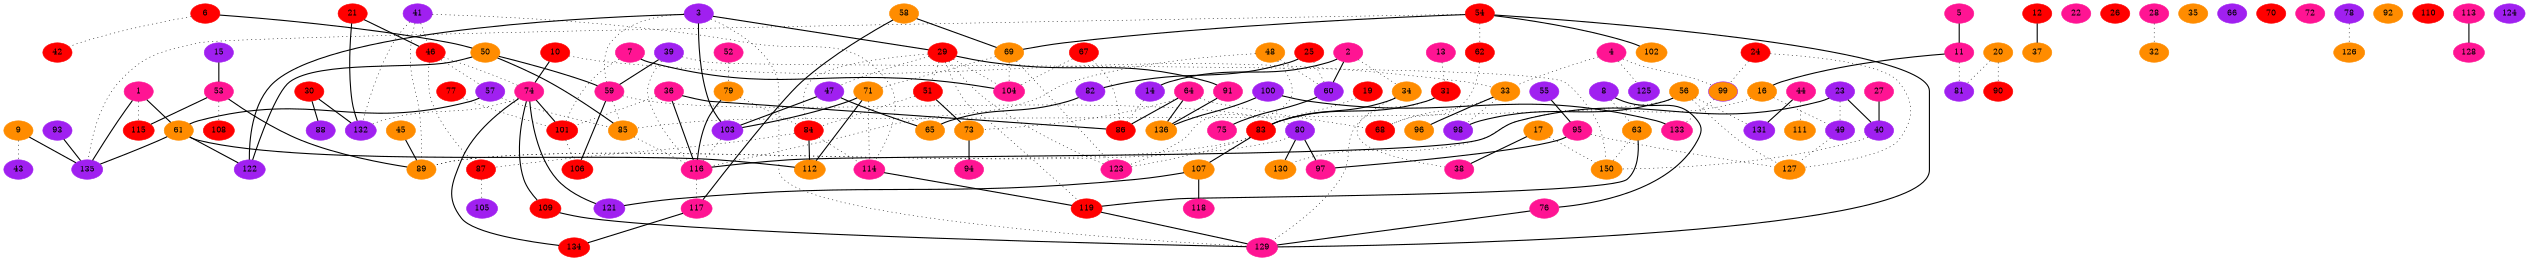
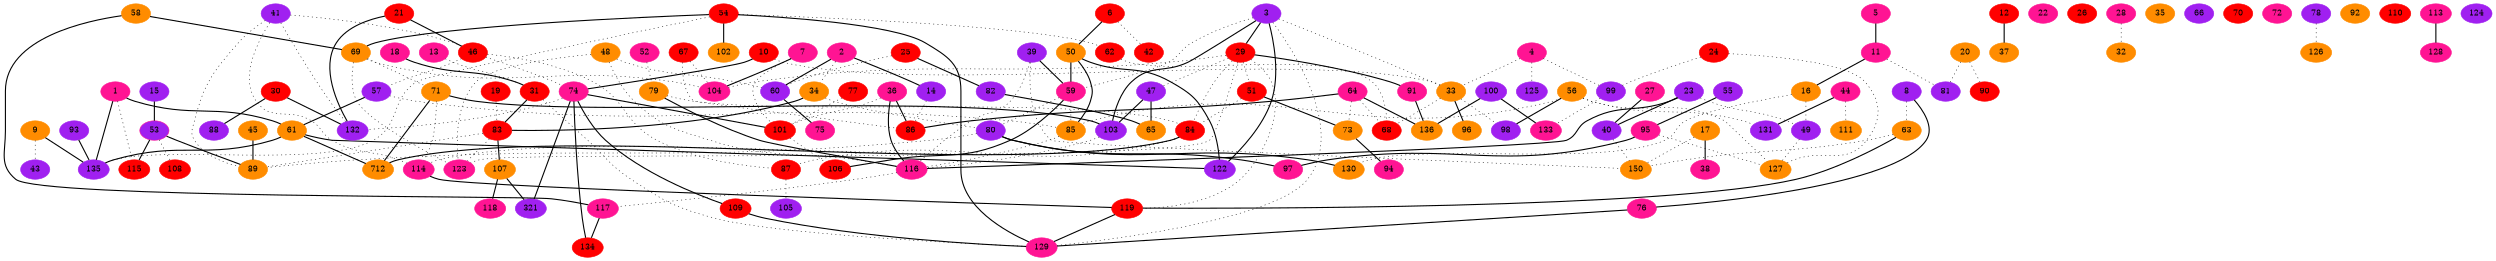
  graph {
    fontname="DejaVu Serif"
    node [color=deeppink fontname="DejaVu Serif" style=filled]
    edge [fontname="DejaVu Serif" style=dotted]
    61 [color=darkorange]
    1
    115 [color=red]
    135 [color=purple]
    122 [color=purple]
-   112 [color=darkorange]
+   112 [color=darkorange label=712]
    14 [color=purple]
    2
    34 [color=darkorange]
    60 [color=purple]
    86 [color=red]
    38
    83 [color=red]
    75
    3 [color=purple]
    29 [color=red]
    33 [color=darkorange]
    59
    103 [color=purple]
    129
    104
    47 [color=purple]
    51 [color=red]
    84 [color=red]
    91
    119 [color=red]
    123
    68 [color=red]
    96 [color=darkorange]
    98 [color=purple]
    85 [color=darkorange]
    80 [color=purple]
    106 [color=red]
    116
    4
-   99 [color=purple fillcolor=darkorange]
+   99 [color=purple]
    125 [color=purple]
    133
    5
    11
    16 [color=darkorange]
    81 [color=purple]
    6 [color=red]
    42 [color=red]
    50 [color=darkorange]
    101 [color=red]
    7
    8 [color=purple]
    63 [color=darkorange]
    76
    n51 [color=darkorange label=150]
    9 [color=darkorange]
    43 [color=purple]
    10 [color=red]
    74
    132 [color=purple]
    109 [color=red]
-   121 [color=purple]
+   121 [color=purple label=321]
    134 [color=red]
    49 [color=purple]
    130 [color=darkorange]
    12 [color=red]
    37 [color=darkorange]
    31 [color=red]
    13
    15 [color=purple]
-   53
+   53 [fillcolor=purple]
    89 [color=darkorange]
    108 [color=red]
    127 [color=darkorange]
    17 [color=darkorange]
+   18
    19 [color=red]
    107 [color=darkorange]
    20 [color=darkorange]
    90 [color=red]
    21 [color=red]
    46 [color=red]
    57 [color=purple]
    87 [color=red]
    22
    23 [color=purple]
    40 [color=purple]
    117
    24 [color=red]
    25 [color=red]
    82 [color=purple]
    65 [color=darkorange]
    26 [color=red]
    27
    32 [color=darkorange]
    28
    73 [color=darkorange]
    114
    136 [color=darkorange]
    30 [color=red]
    88 [color=purple]
    35 [color=darkorange]
    36
    39 [color=purple]
    41 [color=purple]
    111 [color=darkorange]
    44
    131 [color=purple]
    45 [color=darkorange]
    105 [color=purple]
    48 [color=darkorange]
    94
    79 [color=darkorange]
    52
    54 [color=red]
    62 [color=red]
    69 [color=darkorange]
    102 [color=darkorange]
    71 [color=darkorange]
    55 [color=purple]
    95
    97
    56 [color=darkorange]
    58 [color=darkorange]
    64
    66 [color=purple]
    67 [color=red]
    70 [color=red]
    72
    77 [color=red]
    78 [color=purple]
    126 [color=darkorange]
    118
    92 [color=darkorange]
    93 [color=purple]
    100 [color=purple]
    110 [color=red]
    113
    128
    124 [color=purple]
    61 -- 135 [style=bold]
    61 -- 122 [style=bold]
    61 -- 112 [style=bold]
    1 -- 61 [style=bold]
    1 -- 115
    1 -- 135 [style=bold]
    14 -- 86
    2 -- 14 [style=bold]
    2 -- 34
    2 -- 60 [style=bold]
-   34 -- 38
+   34 -- 80
    34 -- 83 [style=bold]
    60 -- 75 [style=bold]
    83 -- 123
    83 -- 89
    83 -- 107 [style=bold]
    3 -- 122 [style=bold]
    3 -- 29 [style=bold]
+   3 -- 33
    3 -- 59
    3 -- 103 [style=bold]
    3 -- 129
    29 -- 104
    29 -- 47
    29 -- 51
    29 -- 84
    29 -- 91 [style=bold]
    29 -- 119
    29 -- 123
    33 -- 68
    33 -- 96 [style=bold]
    33 -- 98
    59 -- 85
    59 -- 80
    59 -- 106 [style=bold]
    103 -- 116
    47 -- 103 [style=bold]
    47 -- 65 [style=bold]
    51 -- 84
    51 -- 73 [style=bold]
    84 -- 112 [style=bold]
    84 -- 87
    84 -- 114
    91 -- 136 [style=bold]
    119 -- 129 [style=bold]
    85 -- 116
    80 -- 130 [style=bold]
    80 -- 89
    80 -- 97 [style=bold]
    116 -- 117
    4 -- 33
    4 -- 99
    4 -- 125
    99 -- 133
    5 -- 11 [style=bold]
    11 -- 16 [style=bold]
    11 -- 81
    16 -- 49
    16 -- 130
    6 -- 42
    6 -- 50 [style=bold]
    50 -- 122 [style=bold]
    50 -- 59 [style=bold]
    50 -- 85 [style=bold]
    101 -- 106
    7 -- 104 [style=bold]
    7 -- 101
    8 -- 63
    8 -- 76 [style=bold]
    63 -- 119 [style=bold]
    63 -- n51
    76 -- 129 [style=bold]
    9 -- 135 [style=bold]
    9 -- 43
    10 -- 33
    10 -- 74 [style=bold]
    74 -- 101 [style=bold]
    74 -- 132
    74 -- 109 [style=bold]
    74 -- 121 [style=bold]
    74 -- 134 [style=bold]
    109 -- 129 [style=bold]
    49 -- 127
    12 -- 37 [style=bold]
    31 -- 83 [style=bold]
    31 -- 129
    13 -- 31
    15 -- 53 [style=bold]
    53 -- 115 [style=bold]
    53 -- 89 [style=bold]
    53 -- 108
    17 -- 38 [style=bold]
    17 -- n51
+   18 -- 31 [style=bold]
    19 -- 83
    107 -- 121 [style=bold]
    107 -- 118 [style=bold]
    20 -- 81
    20 -- 90
    21 -- 132 [style=bold]
    21 -- 46 [style=bold]
    46 -- 74
    46 -- 57
    46 -- 87
    57 -- 61 [style=bold]
    57 -- 85
    87 -- 105
    23 -- 116 [style=bold]
    23 -- 49
    23 -- 40 [style=bold]
    40 -- n51
    117 -- 134 [style=bold]
    24 -- 99
    24 -- 127
    25 -- 60
    25 -- 82 [style=bold]
    82 -- 65 [style=bold]
    27 -- 40 [style=bold]
    28 -- 32
    73 -- 94 [style=bold]
    114 -- 119 [style=bold]
    30 -- 132 [style=bold]
    30 -- 88 [style=bold]
    36 -- 86 [style=bold]
    36 -- 116 [style=bold]
    36 -- 101
    39 -- 59 [style=bold]
    39 -- 116
    39 -- n51
    41 -- 132
    41 -- 89
    41 -- 46
    41 -- 114
    44 -- 111
    44 -- 131 [style=bold]
    45 -- 89 [style=bold]
    48 -- 60
    48 -- 123
    48 -- 116
    79 -- 84
    79 -- 116 [style=bold]
    52 -- 79
    54 -- 135
    54 -- 129 [style=bold]
    54 -- 62
    54 -- 69 [style=bold]
    54 -- 102 [style=bold]
    62 -- 68
    69 -- 104
    69 -- 123
    69 -- 71
    71 -- 112 [style=bold]
    71 -- 103 [style=bold]
    71 -- 114
    55 -- 95 [style=bold]
    95 -- 127
    95 -- 97 [style=bold]
    56 -- 98 [style=bold]
    56 -- 85
    56 -- 127
    56 -- 131
    58 -- 117 [style=bold]
    58 -- 69 [style=bold]
    64 -- 86 [style=bold]
    64 -- 68
    64 -- 73
    64 -- 136 [style=bold]
    67 -- 86
    67 -- 104
    77 -- 101
    78 -- 126
    93 -- 135 [style=bold]
    100 -- 133 [style=bold]
    100 -- 136 [style=bold]
    113 -- 128 [style=bold]
  }
